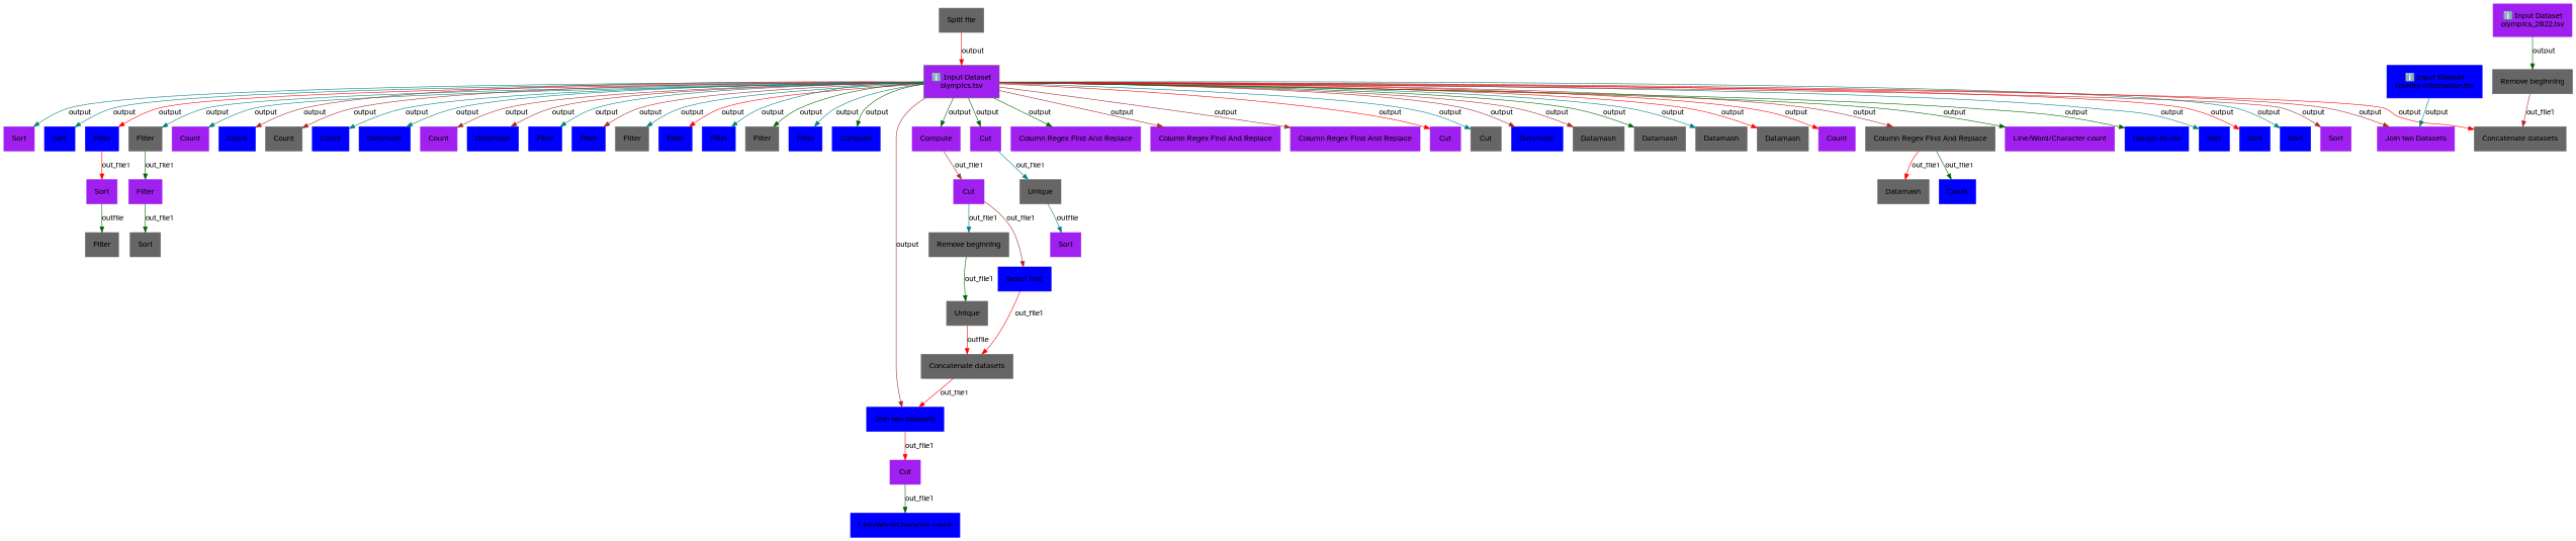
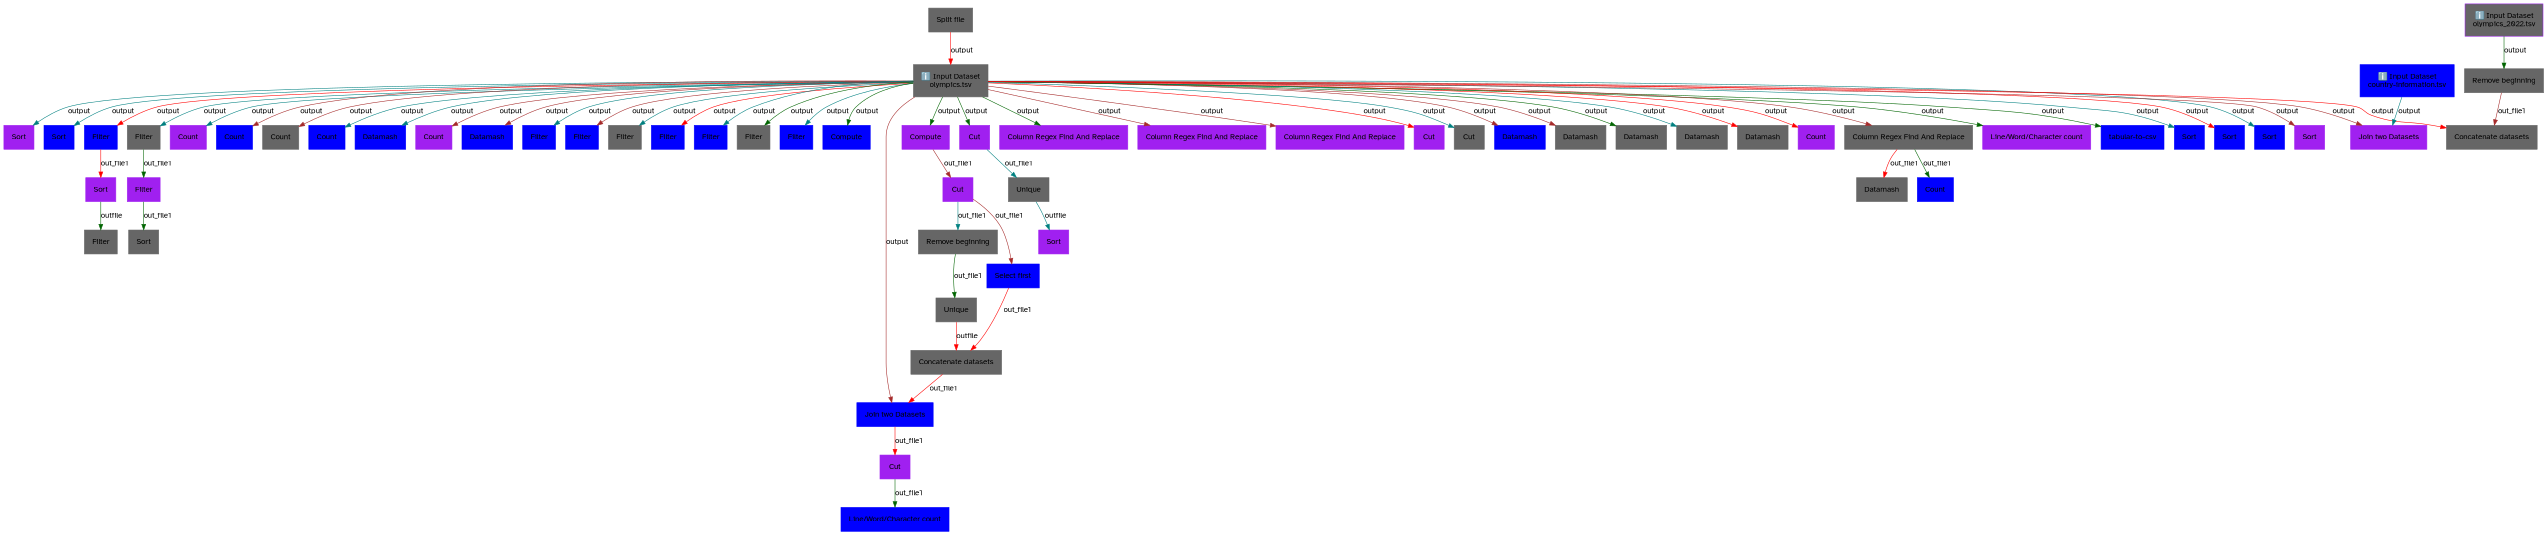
  digraph {
    node [color=blue fontname="Atkinson Hyperlegible" margin="0.2,0.2" shape=box style=filled]
    edge [color=teal fontname="Atkinson Hyperlegible"]
-   n1 [color=gray40 label="ℹ️ Input Dataset\nolympics.tsv" fillcolor=purple]
+   n1 [color=gray40 label="ℹ️ Input Dataset\nolympics.tsv"]
    n2 [color=purple label="Line/Word/Character count"]
    n3 [label="tabular-to-csv"]
    n4 [label=Sort]
    n5 [label=Sort]
    n6 [label=Sort]
    n7 [color=purple label=Sort]
    n8 [color=purple label=Sort]
    n9 [label=Sort]
    n10 [label=Filter]
    n11 [color=gray40 label=Filter]
    n12 [color=purple label=Count]
    n13 [label=Count]
    n14 [color=gray40 label=Count]
    n15 [label=Count]
    n16 [label=Datamash]
    n17 [color=purple label=Count]
    n18 [label=Datamash]
    n19 [label=Filter]
    n20 [label=Filter]
    n21 [color=gray40 label=Filter]
    n22 [label=Filter]
    n23 [label=Filter]
    n24 [color=gray40 label=Filter]
    n25 [label=Filter]
    n26 [label=Compute]
    n27 [color=purple label=Compute]
    n28 [color=purple label=Cut]
    n29 [color=purple label="Column Regex Find And Replace"]
    n30 [color=purple label="Column Regex Find And Replace"]
    n31 [color=purple label="Column Regex Find And Replace"]
    n32 [color=purple label=Cut]
    n33 [color=gray40 label=Cut]
    n34 [label=Datamash]
    n35 [color=gray40 label=Datamash]
    n36 [color=gray40 label=Datamash]
    n37 [color=gray40 label=Datamash]
    n38 [color=gray40 label=Datamash]
    n39 [color=purple label=Count]
    n40 [color=gray40 label="Column Regex Find And Replace"]
    n41 [color=purple label="Join two Datasets"]
    n42 [color=gray40 label="Concatenate datasets"]
    n43 [label="Join two Datasets"]
    n44 [color=purple label=Sort]
    n45 [color=purple label=Filter]
    n46 [color=purple label=Cut]
    n47 [color=gray40 label=Unique]
    n48 [label=Count]
    n49 [color=gray40 label=Datamash]
    n50 [color=gray40 label="Split file"]
    n51 [color=purple label=Cut]
    n52 [label="ℹ️ Input Dataset\ncountry-information.tsv"]
-   n53 [color=purple label="ℹ️ Input Dataset\nolympics_2022.tsv"]
+   n53 [color=purple label="ℹ️ Input Dataset\nolympics_2022.tsv" fillcolor=gray40]
    n54 [color=gray40 label="Remove beginning"]
    n55 [color=gray40 label=Filter]
    n56 [color=gray40 label=Sort]
    n57 [color=gray40 label="Remove beginning"]
    n58 [label="Select first"]
    n59 [color=purple label=Sort]
    n60 [color=gray40 label=Unique]
    n61 [color=gray40 label="Concatenate datasets"]
    n62 [label="Line/Word/Character count"]
    n1 -> n2 [color=darkgreen label=output]
    n1 -> n3 [color=darkgreen label=output]
    n1 -> n4 [label=output]
    n1 -> n5 [color=red label=output]
    n1 -> n6 [label=output]
    n1 -> n7 [color=brown label=output]
    n1 -> n8 [label=output]
    n1 -> n9 [label=output]
    n1 -> n10 [color=red label=output]
    n1 -> n11 [label=output]
    n1 -> n12 [label=output]
    n1 -> n13 [color=brown label=output]
    n1 -> n14 [color=brown label=output]
    n1 -> n15 [label=output]
    n1 -> n16 [label=output]
    n1 -> n17 [color=brown label=output]
    n1 -> n18 [color=brown label=output]
    n1 -> n19 [label=output]
    n1 -> n20 [color=brown label=output]
    n1 -> n21 [label=output]
    n1 -> n22 [color=red label=output]
    n1 -> n23 [label=output]
    n1 -> n24 [color=darkgreen label=output]
    n1 -> n25 [label=output]
    n1 -> n26 [color=darkgreen label=output]
    n1 -> n27 [color=darkgreen label=output]
    n1 -> n28 [color=darkgreen label=output]
    n1 -> n29 [color=darkgreen label=output]
    n1 -> n30 [color=brown label=output]
    n1 -> n31 [color=brown label=output]
    n1 -> n32 [color=red label=output]
    n1 -> n33 [label=output]
    n1 -> n34 [color=brown label=output]
    n1 -> n35 [color=brown label=output]
    n1 -> n36 [color=darkgreen label=output]
    n1 -> n37 [label=output]
    n1 -> n38 [color=red label=output]
    n1 -> n39 [color=red label=output]
    n1 -> n40 [color=brown label=output]
    n1 -> n41 [color=brown label=output]
    n1 -> n42 [color=red label=output]
    n1 -> n43 [color=brown label=output]
    n10 -> n44 [color=red label=out_file1]
    n11 -> n45 [color=darkgreen label=out_file1]
    n27 -> n46 [color=brown label=out_file1]
    n28 -> n47 [label=out_file1]
    n40 -> n48 [color=darkgreen label=out_file1]
    n40 -> n49 [color=red label=out_file1]
    n43 -> n51 [color=red label=out_file1]
    n44 -> n55 [color=darkgreen label=outfile]
    n45 -> n56 [color=darkgreen label=out_file1]
    n46 -> n57 [label=out_file1]
    n46 -> n58 [color=brown label=out_file1]
    n47 -> n59 [label=outfile]
    n50 -> n1 [color=red label=output]
    n51 -> n62 [color=darkgreen label=out_file1]
    n52 -> n41 [label=output]
    n53 -> n54 [color=darkgreen label=output]
    n54 -> n42 [color=brown label=out_file1]
    n57 -> n60 [color=darkgreen label=out_file1]
    n58 -> n61 [color=red label=out_file1]
    n60 -> n61 [color=red label=outfile]
    n61 -> n43 [color=red label=out_file1]
  }
